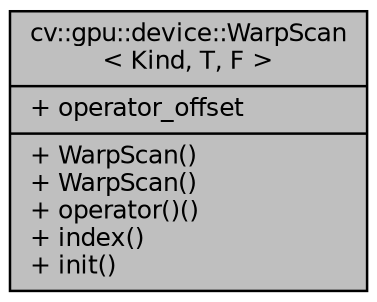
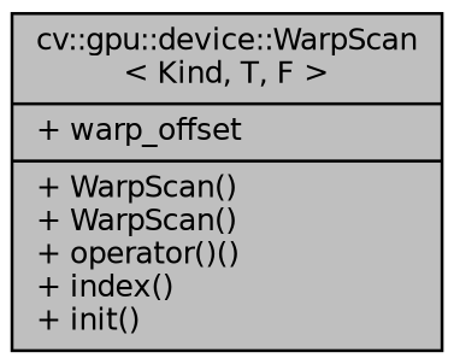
  digraph {
-   n1 [color=black fillcolor=grey75 fontcolor=black fontname=Helvetica fontsize=10 height=0.2 label="{cv::gpu::device::WarpScan\l\< Kind, T, F \>\n|+ operator_offset\l|+ WarpScan()\l+ WarpScan()\l+ operator()()\l+ index()\l+ init()\l}" shape=record style=filled width=0.4]
+   n1 [color=black fillcolor=grey75 fontcolor=black fontname=Helvetica fontsize=10 height=0.2 label="{cv::gpu::device::WarpScan\l\< Kind, T, F \>\n|+ warp_offset\l|+ WarpScan()\l+ WarpScan()\l+ operator()()\l+ index()\l+ init()\l}" shape=record style=filled width=0.4]
  }
